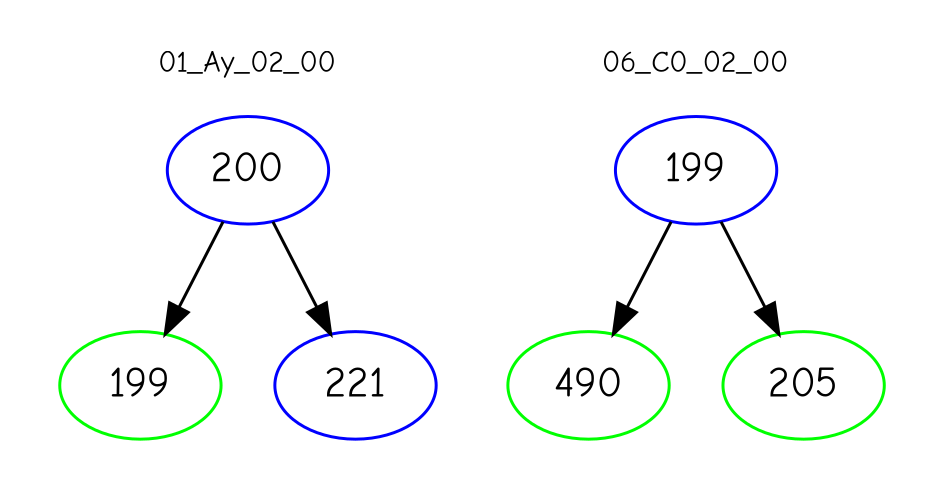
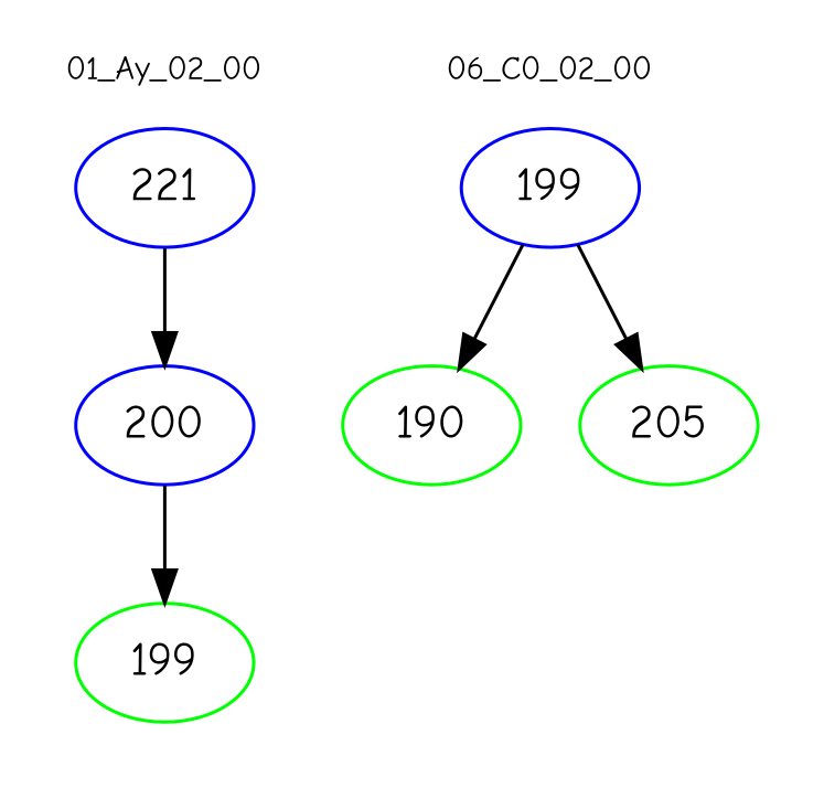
  digraph {
    fontname="Comic Neue"
    node [color=blue fontname="Comic Neue"]
    edge [color=black fontname="Comic Neue"]
    n1 [label=200]
    n2 [color=green label=199]
    n3 [label=221]
    n4 [label=199]
-   n5 [color=green label=490]
+   n5 [color=green label=190]
    n6 [color=green label=205]
    subgraph cluster_1 {
      color=white
      fontsize=10
      label="01_Ay_02_00"
      n1
      n2
      n3
    }
    subgraph cluster_2 {
      color=white
      fontsize=10
      label="06_C0_02_00"
      n4
      n5
      n6
    }
    n1 -> n2
-   n1 -> n3
+   n3 -> n1
    n4 -> n5
    n4 -> n6
  }
